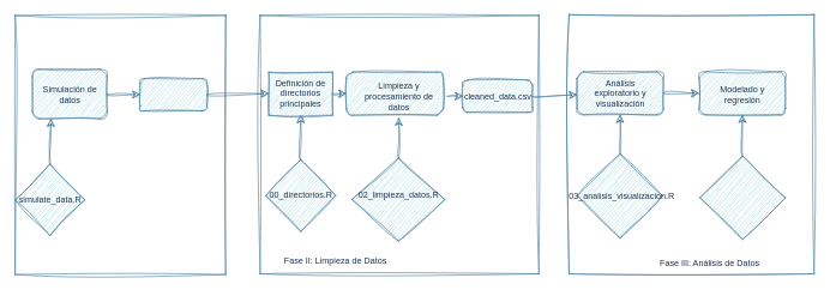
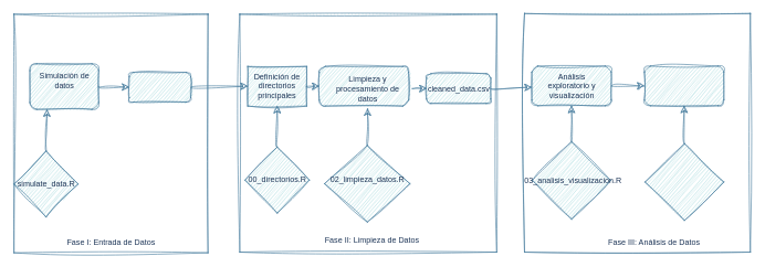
  <mxCell id="0" />
  <mxCell id="1" parent="0" />
  <mxCell id="2" value="" style="swimlane;startSize=0;labelBackgroundColor=none;fillColor=#A8DADC;strokeColor=#457B9D;fontColor=#1D3557;sketch=1;curveFitting=1;jiggle=2;" vertex="1" parent="1"><mxGeometry x="20" y="21" width="293" height="361" as="geometry" /></mxCell>
  <mxCell id="3" value="" style="rhombus;whiteSpace=wrap;html=1;labelBackgroundColor=none;fillColor=#A8DADC;strokeColor=#457B9D;fontColor=#1D3557;sketch=1;curveFitting=1;jiggle=2;" vertex="1" parent="2"><mxGeometry y="207" width="97" height="100" as="geometry" /></mxCell>
  <mxCell id="4" value="" style="rounded=1;whiteSpace=wrap;html=1;labelBackgroundColor=none;fillColor=#A8DADC;strokeColor=#457B9D;fontColor=#1D3557;sketch=1;curveFitting=1;jiggle=2;" vertex="1" parent="2"><mxGeometry x="24" y="75" width="104" height="69" as="geometry" /></mxCell>
+ <mxCell id="5" value="Fase I: Entrada de Datos" style="text;html=1;align=center;verticalAlign=middle;whiteSpace=wrap;rounded=0;labelBackgroundColor=none;fontColor=#1D3557;sketch=1;curveFitting=1;jiggle=2;" vertex="1" parent="2"><mxGeometry x="65.5" y="331" width="162" height="30" as="geometry" /></mxCell>
  <mxCell id="6" value="simulate_data.R" style="text;html=1;align=center;verticalAlign=middle;whiteSpace=wrap;rounded=0;labelBackgroundColor=none;fontColor=#1D3557;sketch=1;curveFitting=1;jiggle=2;" vertex="1" parent="2"><mxGeometry x="18.5" y="242" width="60" height="30" as="geometry" /></mxCell>
  <mxCell id="7" value="" style="endArrow=classic;html=1;rounded=0;fontSize=12;startSize=8;endSize=8;curved=1;entryX=0.25;entryY=1;entryDx=0;entryDy=0;exitX=0.5;exitY=0;exitDx=0;exitDy=0;labelBackgroundColor=none;strokeColor=#457B9D;fontColor=default;sketch=1;curveFitting=1;jiggle=2;" edge="1" parent="2" source="3" target="4"><mxGeometry width="50" height="50" relative="1" as="geometry"><mxPoint x="326" y="201" as="sourcePoint" /><mxPoint x="376" y="151" as="targetPoint" /></mxGeometry></mxCell>
- <mxCell id="8" value="Simulación de datos" style="text;html=1;align=center;verticalAlign=middle;whiteSpace=wrap;rounded=0;labelBackgroundColor=none;fontColor=#1D3557;sketch=1;curveFitting=1;jiggle=2;" vertex="1" parent="2"><mxGeometry x="26.5" y="94.5" width="99" height="30" as="geometry" /></mxCell>
+ <mxCell id="8" value="Simulación de datos" style="text;html=1;align=center;verticalAlign=middle;whiteSpace=wrap;rounded=0;labelBackgroundColor=none;fontColor=#1D3557;sketch=1;curveFitting=1;jiggle=2;" vertex="1" parent="2"><mxGeometry x="26.5" y="84.5" width="99" height="30" as="geometry" /></mxCell>
  <mxCell id="9" value="" style="rounded=1;whiteSpace=wrap;html=1;labelBackgroundColor=none;fillColor=#A8DADC;strokeColor=#457B9D;fontColor=#1D3557;sketch=1;curveFitting=1;jiggle=2;" vertex="1" parent="2"><mxGeometry x="174" y="88" width="93" height="45" as="geometry" /></mxCell>
  <mxCell id="10" value="" style="endArrow=classic;html=1;rounded=0;fontSize=12;startSize=8;endSize=8;curved=1;exitX=1;exitY=0.5;exitDx=0;exitDy=0;entryX=0;entryY=0.5;entryDx=0;entryDy=0;labelBackgroundColor=none;strokeColor=#457B9D;fontColor=default;sketch=1;curveFitting=1;jiggle=2;" edge="1" parent="2" source="4" target="9"><mxGeometry width="50" height="50" relative="1" as="geometry"><mxPoint x="407" y="303" as="sourcePoint" /><mxPoint x="457" y="253" as="targetPoint" /></mxGeometry></mxCell>
  <mxCell id="11" value="" style="swimlane;startSize=0;labelBackgroundColor=none;fillColor=#A8DADC;strokeColor=#457B9D;fontColor=#1D3557;sketch=1;curveFitting=1;jiggle=2;" vertex="1" parent="1"><mxGeometry x="361" y="21" width="388" height="360" as="geometry" /></mxCell>
  <mxCell id="12" value="" style="rhombus;whiteSpace=wrap;html=1;labelBackgroundColor=none;fillColor=#A8DADC;strokeColor=#457B9D;fontColor=#1D3557;sketch=1;curveFitting=1;jiggle=2;" vertex="1" parent="11"><mxGeometry x="128" y="198.5" width="129" height="116" as="geometry" /></mxCell>
  <mxCell id="13" value="" style="rounded=1;whiteSpace=wrap;html=1;labelBackgroundColor=none;fillColor=#A8DADC;strokeColor=#457B9D;fontColor=#1D3557;sketch=1;curveFitting=1;jiggle=2;" vertex="1" parent="11"><mxGeometry x="120" y="79" width="135" height="60" as="geometry" /></mxCell>
- <mxCell id="14" value="Fase II: Limpieza de Datos" style="text;html=1;align=center;verticalAlign=middle;whiteSpace=wrap;rounded=0;labelBackgroundColor=none;fontColor=#1D3557;sketch=1;curveFitting=1;jiggle=2;" vertex="1" parent="11"><mxGeometry x="23.5" y="327" width="162" height="30" as="geometry" /></mxCell>
+ <mxCell id="14" value="Fase II: Limpieza de Datos" style="text;html=1;align=center;verticalAlign=middle;whiteSpace=wrap;rounded=0;labelBackgroundColor=none;fontColor=#1D3557;sketch=1;curveFitting=1;jiggle=2;" vertex="1" parent="11"><mxGeometry x="118.5" y="327" width="162" height="30" as="geometry" /></mxCell>
  <mxCell id="15" value="02_limpieza_datos.R" style="text;html=1;align=center;verticalAlign=middle;whiteSpace=wrap;rounded=0;labelBackgroundColor=none;fontColor=#1D3557;sketch=1;curveFitting=1;jiggle=2;" vertex="1" parent="11"><mxGeometry x="162.5" y="235" width="60" height="30" as="geometry" /></mxCell>
  <mxCell id="16" value="" style="endArrow=classic;html=1;rounded=0;fontSize=12;startSize=8;endSize=8;curved=1;entryX=0.5;entryY=1;entryDx=0;entryDy=0;exitX=0.5;exitY=0;exitDx=0;exitDy=0;labelBackgroundColor=none;strokeColor=#457B9D;fontColor=default;sketch=1;curveFitting=1;jiggle=2;" edge="1" parent="11" source="12"><mxGeometry width="50" height="50" relative="1" as="geometry"><mxPoint x="183" y="205" as="sourcePoint" /><mxPoint x="193" y="142.5" as="targetPoint" /></mxGeometry></mxCell>
  <mxCell id="17" value="Limpieza y procesamiento de datos" style="text;html=1;align=center;verticalAlign=middle;whiteSpace=wrap;rounded=0;labelBackgroundColor=none;fontColor=#1D3557;sketch=1;curveFitting=1;jiggle=2;" vertex="1" parent="11"><mxGeometry x="143.5" y="97.5" width="99" height="30" as="geometry" /></mxCell>
  <mxCell id="18" value="" style="rounded=1;whiteSpace=wrap;html=1;labelBackgroundColor=none;fillColor=#A8DADC;strokeColor=#457B9D;fontColor=#1D3557;sketch=1;curveFitting=1;jiggle=2;" vertex="1" parent="11"><mxGeometry x="282" y="90" width="97" height="45" as="geometry" /></mxCell>
  <mxCell id="19" value="" style="endArrow=classic;html=1;rounded=0;fontSize=12;startSize=8;endSize=8;curved=1;exitX=1;exitY=0.5;exitDx=0;exitDy=0;labelBackgroundColor=none;strokeColor=#457B9D;fontColor=default;sketch=1;curveFitting=1;jiggle=2;" edge="1" parent="11" target="18"><mxGeometry width="50" height="50" relative="1" as="geometry"><mxPoint x="260.5" y="112.5" as="sourcePoint" /><mxPoint x="450" y="113" as="targetPoint" /></mxGeometry></mxCell>
  <mxCell id="20" value="cleaned_data.csv" style="text;html=1;align=center;verticalAlign=middle;whiteSpace=wrap;rounded=0;labelBackgroundColor=none;fontColor=#1D3557;sketch=1;curveFitting=1;jiggle=2;" vertex="1" parent="11"><mxGeometry x="300.5" y="97.5" width="60" height="30" as="geometry" /></mxCell>
  <mxCell id="21" value="Definición de directorios principales" style="whiteSpace=wrap;html=1;labelBackgroundColor=none;fillColor=#A8DADC;strokeColor=#457B9D;fontColor=#1D3557;sketch=1;curveFitting=1;jiggle=2;rounded=0;" vertex="1" parent="11"><mxGeometry x="12" y="79" width="89" height="60" as="geometry" /></mxCell>
  <mxCell id="22" value="" style="endArrow=classic;html=1;rounded=0;fontSize=12;startSize=8;endSize=8;curved=1;entryX=0;entryY=0.5;entryDx=0;entryDy=0;exitX=1;exitY=0.5;exitDx=0;exitDy=0;labelBackgroundColor=none;strokeColor=#457B9D;fontColor=default;sketch=1;curveFitting=1;jiggle=2;" edge="1" parent="11" source="21" target="13"><mxGeometry width="50" height="50" relative="1" as="geometry"><mxPoint x="-26" y="302" as="sourcePoint" /><mxPoint x="24" y="252" as="targetPoint" /></mxGeometry></mxCell>
  <mxCell id="23" value="" style="rhombus;whiteSpace=wrap;html=1;labelBackgroundColor=none;fillColor=#A8DADC;strokeColor=#457B9D;fontColor=#1D3557;sketch=1;curveFitting=1;jiggle=2;" vertex="1" parent="11"><mxGeometry x="8" y="201" width="97" height="100" as="geometry" /></mxCell>
  <mxCell id="24" value="" style="endArrow=classic;html=1;rounded=0;fontSize=12;startSize=8;endSize=8;curved=1;entryX=0.5;entryY=1;entryDx=0;entryDy=0;labelBackgroundColor=none;strokeColor=#457B9D;fontColor=default;sketch=1;curveFitting=1;jiggle=2;" edge="1" parent="11" source="23" target="21"><mxGeometry width="50" height="50" relative="1" as="geometry"><mxPoint x="-26" y="302" as="sourcePoint" /><mxPoint x="24" y="252" as="targetPoint" /></mxGeometry></mxCell>
  <mxCell id="25" value="00_directorios.R" style="text;html=1;align=center;verticalAlign=middle;whiteSpace=wrap;rounded=0;labelBackgroundColor=none;fontColor=#1D3557;sketch=1;curveFitting=1;jiggle=2;" vertex="1" parent="11"><mxGeometry x="26.5" y="236" width="60" height="30" as="geometry" /></mxCell>
  <mxCell id="26" value="" style="swimlane;startSize=0;labelBackgroundColor=none;fillColor=#A8DADC;strokeColor=#457B9D;fontColor=#1D3557;sketch=1;curveFitting=1;jiggle=2;" vertex="1" parent="1"><mxGeometry x="791" y="20" width="341" height="361" as="geometry" /></mxCell>
  <mxCell id="27" value="" style="rhombus;whiteSpace=wrap;html=1;labelBackgroundColor=none;fillColor=#A8DADC;strokeColor=#457B9D;fontColor=#1D3557;sketch=1;curveFitting=1;jiggle=2;" vertex="1" parent="26"><mxGeometry x="12" y="194" width="118" height="117" as="geometry" /></mxCell>
  <mxCell id="28" value="" style="rhombus;whiteSpace=wrap;html=1;labelBackgroundColor=none;fillColor=#A8DADC;strokeColor=#457B9D;fontColor=#1D3557;sketch=1;curveFitting=1;jiggle=2;" vertex="1" parent="26"><mxGeometry x="182" y="197" width="119" height="116" as="geometry" /></mxCell>
  <mxCell id="29" value="" style="rounded=1;whiteSpace=wrap;html=1;labelBackgroundColor=none;fillColor=#A8DADC;strokeColor=#457B9D;fontColor=#1D3557;sketch=1;curveFitting=1;jiggle=2;" vertex="1" parent="26"><mxGeometry x="11" y="79.5" width="120" height="60" as="geometry" /></mxCell>
  <mxCell id="30" value="Fase III: Análisis de Datos" style="text;html=1;align=center;verticalAlign=middle;whiteSpace=wrap;rounded=0;labelBackgroundColor=none;fontColor=#1D3557;sketch=1;curveFitting=1;jiggle=2;" vertex="1" parent="26"><mxGeometry x="115" y="331" width="162" height="30" as="geometry" /></mxCell>
  <mxCell id="31" value="03_analisis_visualizacion.R" style="text;html=1;align=center;verticalAlign=middle;whiteSpace=wrap;rounded=0;labelBackgroundColor=none;fontColor=#1D3557;sketch=1;curveFitting=1;jiggle=2;" vertex="1" parent="26"><mxGeometry x="46" y="230.75" width="55" height="44.5" as="geometry" /></mxCell>
  <mxCell id="32" value="" style="endArrow=classic;html=1;rounded=0;fontSize=12;startSize=8;endSize=8;curved=1;entryX=0.5;entryY=1;entryDx=0;entryDy=0;exitX=0.5;exitY=0;exitDx=0;exitDy=0;labelBackgroundColor=none;strokeColor=#457B9D;fontColor=default;sketch=1;curveFitting=1;jiggle=2;" edge="1" parent="26" source="27" target="29"><mxGeometry width="50" height="50" relative="1" as="geometry"><mxPoint x="-156" y="201" as="sourcePoint" /><mxPoint x="-106" y="151" as="targetPoint" /></mxGeometry></mxCell>
  <mxCell id="33" value="" style="endArrow=classic;html=1;rounded=0;fontSize=12;startSize=8;endSize=8;curved=1;entryX=0.5;entryY=1;entryDx=0;entryDy=0;exitX=0.5;exitY=0;exitDx=0;exitDy=0;labelBackgroundColor=none;strokeColor=#457B9D;fontColor=default;sketch=1;curveFitting=1;jiggle=2;" edge="1" parent="26" source="28" target="34"><mxGeometry width="50" height="50" relative="1" as="geometry"><mxPoint x="-156" y="201" as="sourcePoint" /><mxPoint x="-106" y="151" as="targetPoint" /></mxGeometry></mxCell>
  <mxCell id="34" value="" style="rounded=1;whiteSpace=wrap;html=1;labelBackgroundColor=none;fillColor=#A8DADC;strokeColor=#457B9D;fontColor=#1D3557;sketch=1;curveFitting=1;jiggle=2;" vertex="1" parent="26"><mxGeometry x="181" y="79.5" width="120" height="60" as="geometry" /></mxCell>
  <mxCell id="35" value="" style="endArrow=classic;html=1;rounded=0;fontSize=12;startSize=8;endSize=8;curved=1;exitX=1;exitY=0.5;exitDx=0;exitDy=0;entryX=0;entryY=0.5;entryDx=0;entryDy=0;labelBackgroundColor=none;strokeColor=#457B9D;fontColor=default;sketch=1;curveFitting=1;jiggle=2;" edge="1" parent="26" source="29" target="34"><mxGeometry width="50" height="50" relative="1" as="geometry"><mxPoint x="-140" y="303" as="sourcePoint" /><mxPoint x="-90" y="253" as="targetPoint" /></mxGeometry></mxCell>
  <mxCell id="36" value="Análisis exploratorio y visualización" style="text;html=1;align=center;verticalAlign=middle;whiteSpace=wrap;rounded=0;labelBackgroundColor=none;fontColor=#1D3557;sketch=1;curveFitting=1;jiggle=2;" vertex="1" parent="26"><mxGeometry x="21.5" y="94.5" width="99" height="30" as="geometry" /></mxCell>
- <mxCell id="37" value="Modelado y regresión" style="text;html=1;align=center;verticalAlign=middle;whiteSpace=wrap;rounded=0;labelBackgroundColor=none;fontColor=#1D3557;sketch=1;curveFitting=1;jiggle=2;" vertex="1" parent="26"><mxGeometry x="192" y="97" width="99" height="30" as="geometry" /></mxCell>
  <mxCell id="38" value="" style="endArrow=classic;html=1;rounded=0;fontSize=12;startSize=8;endSize=8;curved=1;exitX=1;exitY=0.5;exitDx=0;exitDy=0;entryX=0;entryY=0.5;entryDx=0;entryDy=0;labelBackgroundColor=none;strokeColor=#457B9D;fontColor=default;sketch=1;curveFitting=1;jiggle=2;" edge="1" parent="1" source="9" target="21"><mxGeometry width="50" height="50" relative="1" as="geometry"><mxPoint x="537" y="323" as="sourcePoint" /><mxPoint x="352" y="130" as="targetPoint" /></mxGeometry></mxCell>
  <mxCell id="39" value="" style="endArrow=classic;html=1;rounded=0;fontSize=12;startSize=8;endSize=8;curved=1;exitX=1;exitY=0.5;exitDx=0;exitDy=0;labelBackgroundColor=none;strokeColor=#457B9D;fontColor=default;sketch=1;curveFitting=1;jiggle=2;" edge="1" parent="1" source="18" target="29"><mxGeometry width="50" height="50" relative="1" as="geometry"><mxPoint x="669" y="323" as="sourcePoint" /><mxPoint x="719" y="273" as="targetPoint" /></mxGeometry></mxCell>
